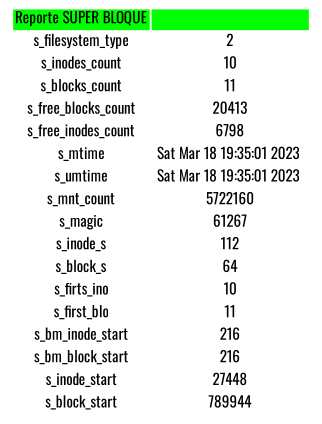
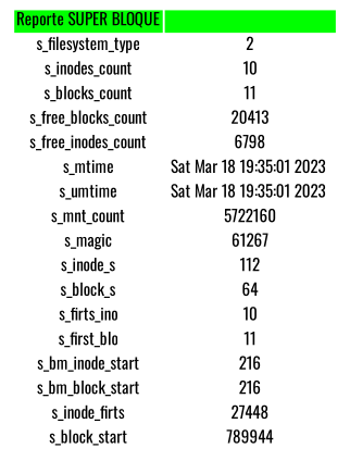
  digraph {
    fontname=Oswald
-   n1 [fontsize=16 label=<<TABLE border="0"> <TR><TD bgcolor="green">Reporte SUPER BLOQUE</TD> <TD bgcolor="green"></TD></TR> <TR><TD>s_filesystem_type</TD> <TD> 2 </TD></TR> <TR><TD>s_inodes_count</TD> <TD> 10 </TD></TR> <TR><TD>s_blocks_count</TD> <TD> 11 </TD></TR> <TR><TD>s_free_blocks_count</TD> <TD> 20413 </TD></TR> <TR><TD>s_free_inodes_count</TD> <TD> 6798 </TD></TR> <TR><TD>s_mtime</TD> <TD> Sat Mar 18 19:35:01 2023  </TD></TR> <TR><TD>s_umtime</TD> <TD> Sat Mar 18 19:35:01 2023  </TD></TR> <TR><TD>s_mnt_count</TD> <TD> 5722160 </TD></TR> <TR><TD>s_magic</TD> <TD> 61267 </TD></TR> <TR><TD>s_inode_s</TD> <TD> 112 </TD></TR> <TR><TD>s_block_s</TD> <TD> 64 </TD></TR> <TR><TD>s_firts_ino</TD> <TD> 10 </TD></TR> <TR><TD>s_first_blo</TD> <TD> 11 </TD></TR> <TR><TD>s_bm_inode_start</TD> <TD> 216 </TD></TR> <TR><TD>s_bm_block_start</TD> <TD> 216 </TD></TR> <TR><TD>s_inode_start</TD> <TD> 27448 </TD></TR> <TR><TD>s_block_start</TD> <TD> 789944 </TD></TR>  </TABLE>> shape=none fontname=Oswald]
+   n1 [fontsize=16 label=<<TABLE border="0"> <TR><TD bgcolor="green">Reporte SUPER BLOQUE</TD> <TD bgcolor="green"></TD></TR> <TR><TD>s_filesystem_type</TD> <TD> 2 </TD></TR> <TR><TD>s_inodes_count</TD> <TD> 10 </TD></TR> <TR><TD>s_blocks_count</TD> <TD> 11 </TD></TR> <TR><TD>s_free_blocks_count</TD> <TD> 20413 </TD></TR> <TR><TD>s_free_inodes_count</TD> <TD> 6798 </TD></TR> <TR><TD>s_mtime</TD> <TD> Sat Mar 18 19:35:01 2023  </TD></TR> <TR><TD>s_umtime</TD> <TD> Sat Mar 18 19:35:01 2023  </TD></TR> <TR><TD>s_mnt_count</TD> <TD> 5722160 </TD></TR> <TR><TD>s_magic</TD> <TD> 61267 </TD></TR> <TR><TD>s_inode_s</TD> <TD> 112 </TD></TR> <TR><TD>s_block_s</TD> <TD> 64 </TD></TR> <TR><TD>s_firts_ino</TD> <TD> 10 </TD></TR> <TR><TD>s_first_blo</TD> <TD> 11 </TD></TR> <TR><TD>s_bm_inode_start</TD> <TD> 216 </TD></TR> <TR><TD>s_bm_block_start</TD> <TD> 216 </TD></TR> <TR><TD>s_inode_firts</TD> <TD> 27448 </TD></TR> <TR><TD>s_block_start</TD> <TD> 789944 </TD></TR>  </TABLE>> shape=none fontname=Oswald]
  }
